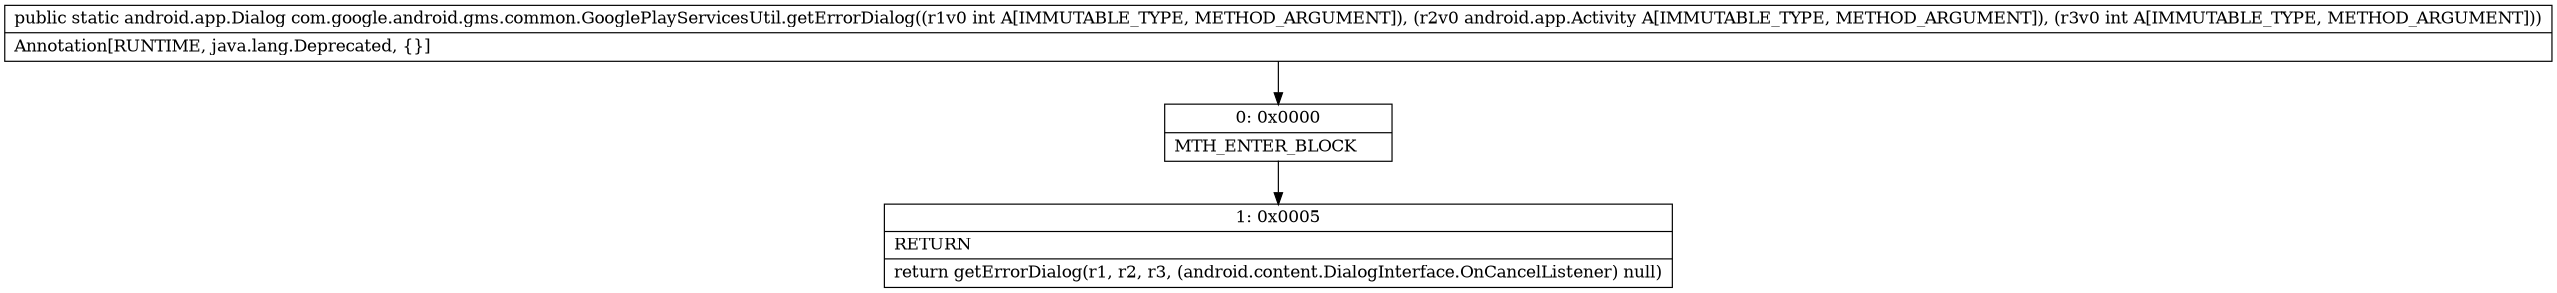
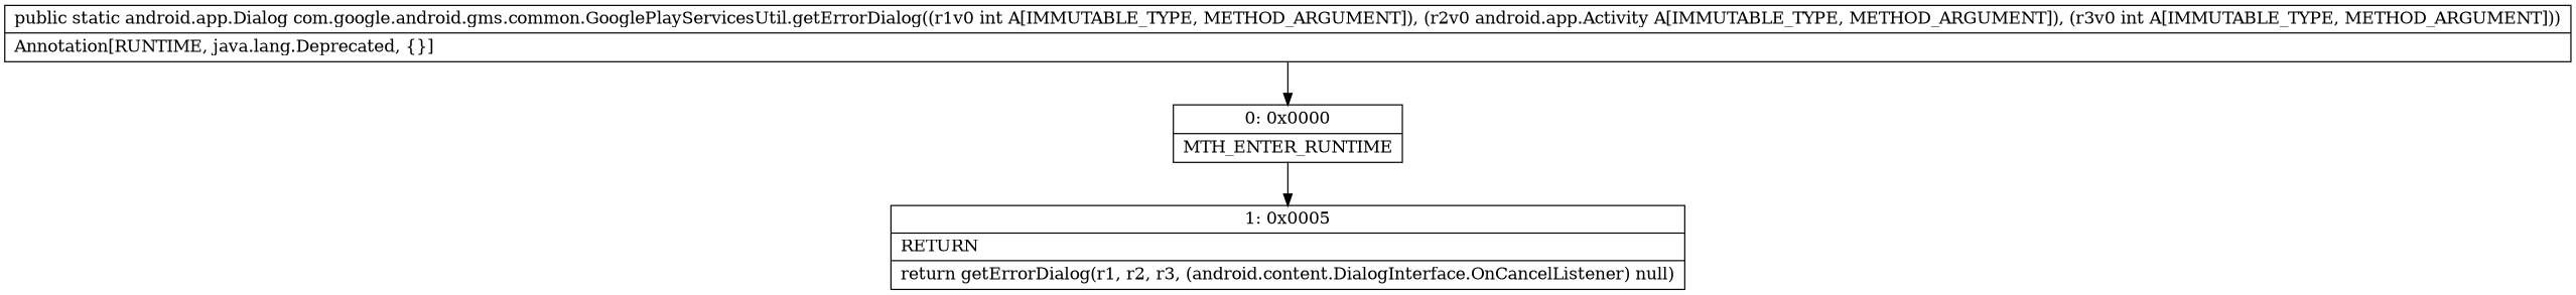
  digraph {
    node [shape=record]
-   n1 [label="{0\:\ 0x0000|MTH_ENTER_BLOCK\l}"]
+   n1 [label="{0\:\ 0x0000|MTH_ENTER_RUNTIME\l}"]
    n2 [label="{1\:\ 0x0005|RETURN\l|return getErrorDialog(r1, r2, r3, (android.content.DialogInterface.OnCancelListener) null)\l}"]
    n3 [label="{public static android.app.Dialog com.google.android.gms.common.GooglePlayServicesUtil.getErrorDialog((r1v0 int A[IMMUTABLE_TYPE, METHOD_ARGUMENT]), (r2v0 android.app.Activity A[IMMUTABLE_TYPE, METHOD_ARGUMENT]), (r3v0 int A[IMMUTABLE_TYPE, METHOD_ARGUMENT]))  | Annotation[RUNTIME, java.lang.Deprecated, \{\}]\l}"]
    n1 -> n2
    n3 -> n1
  }
